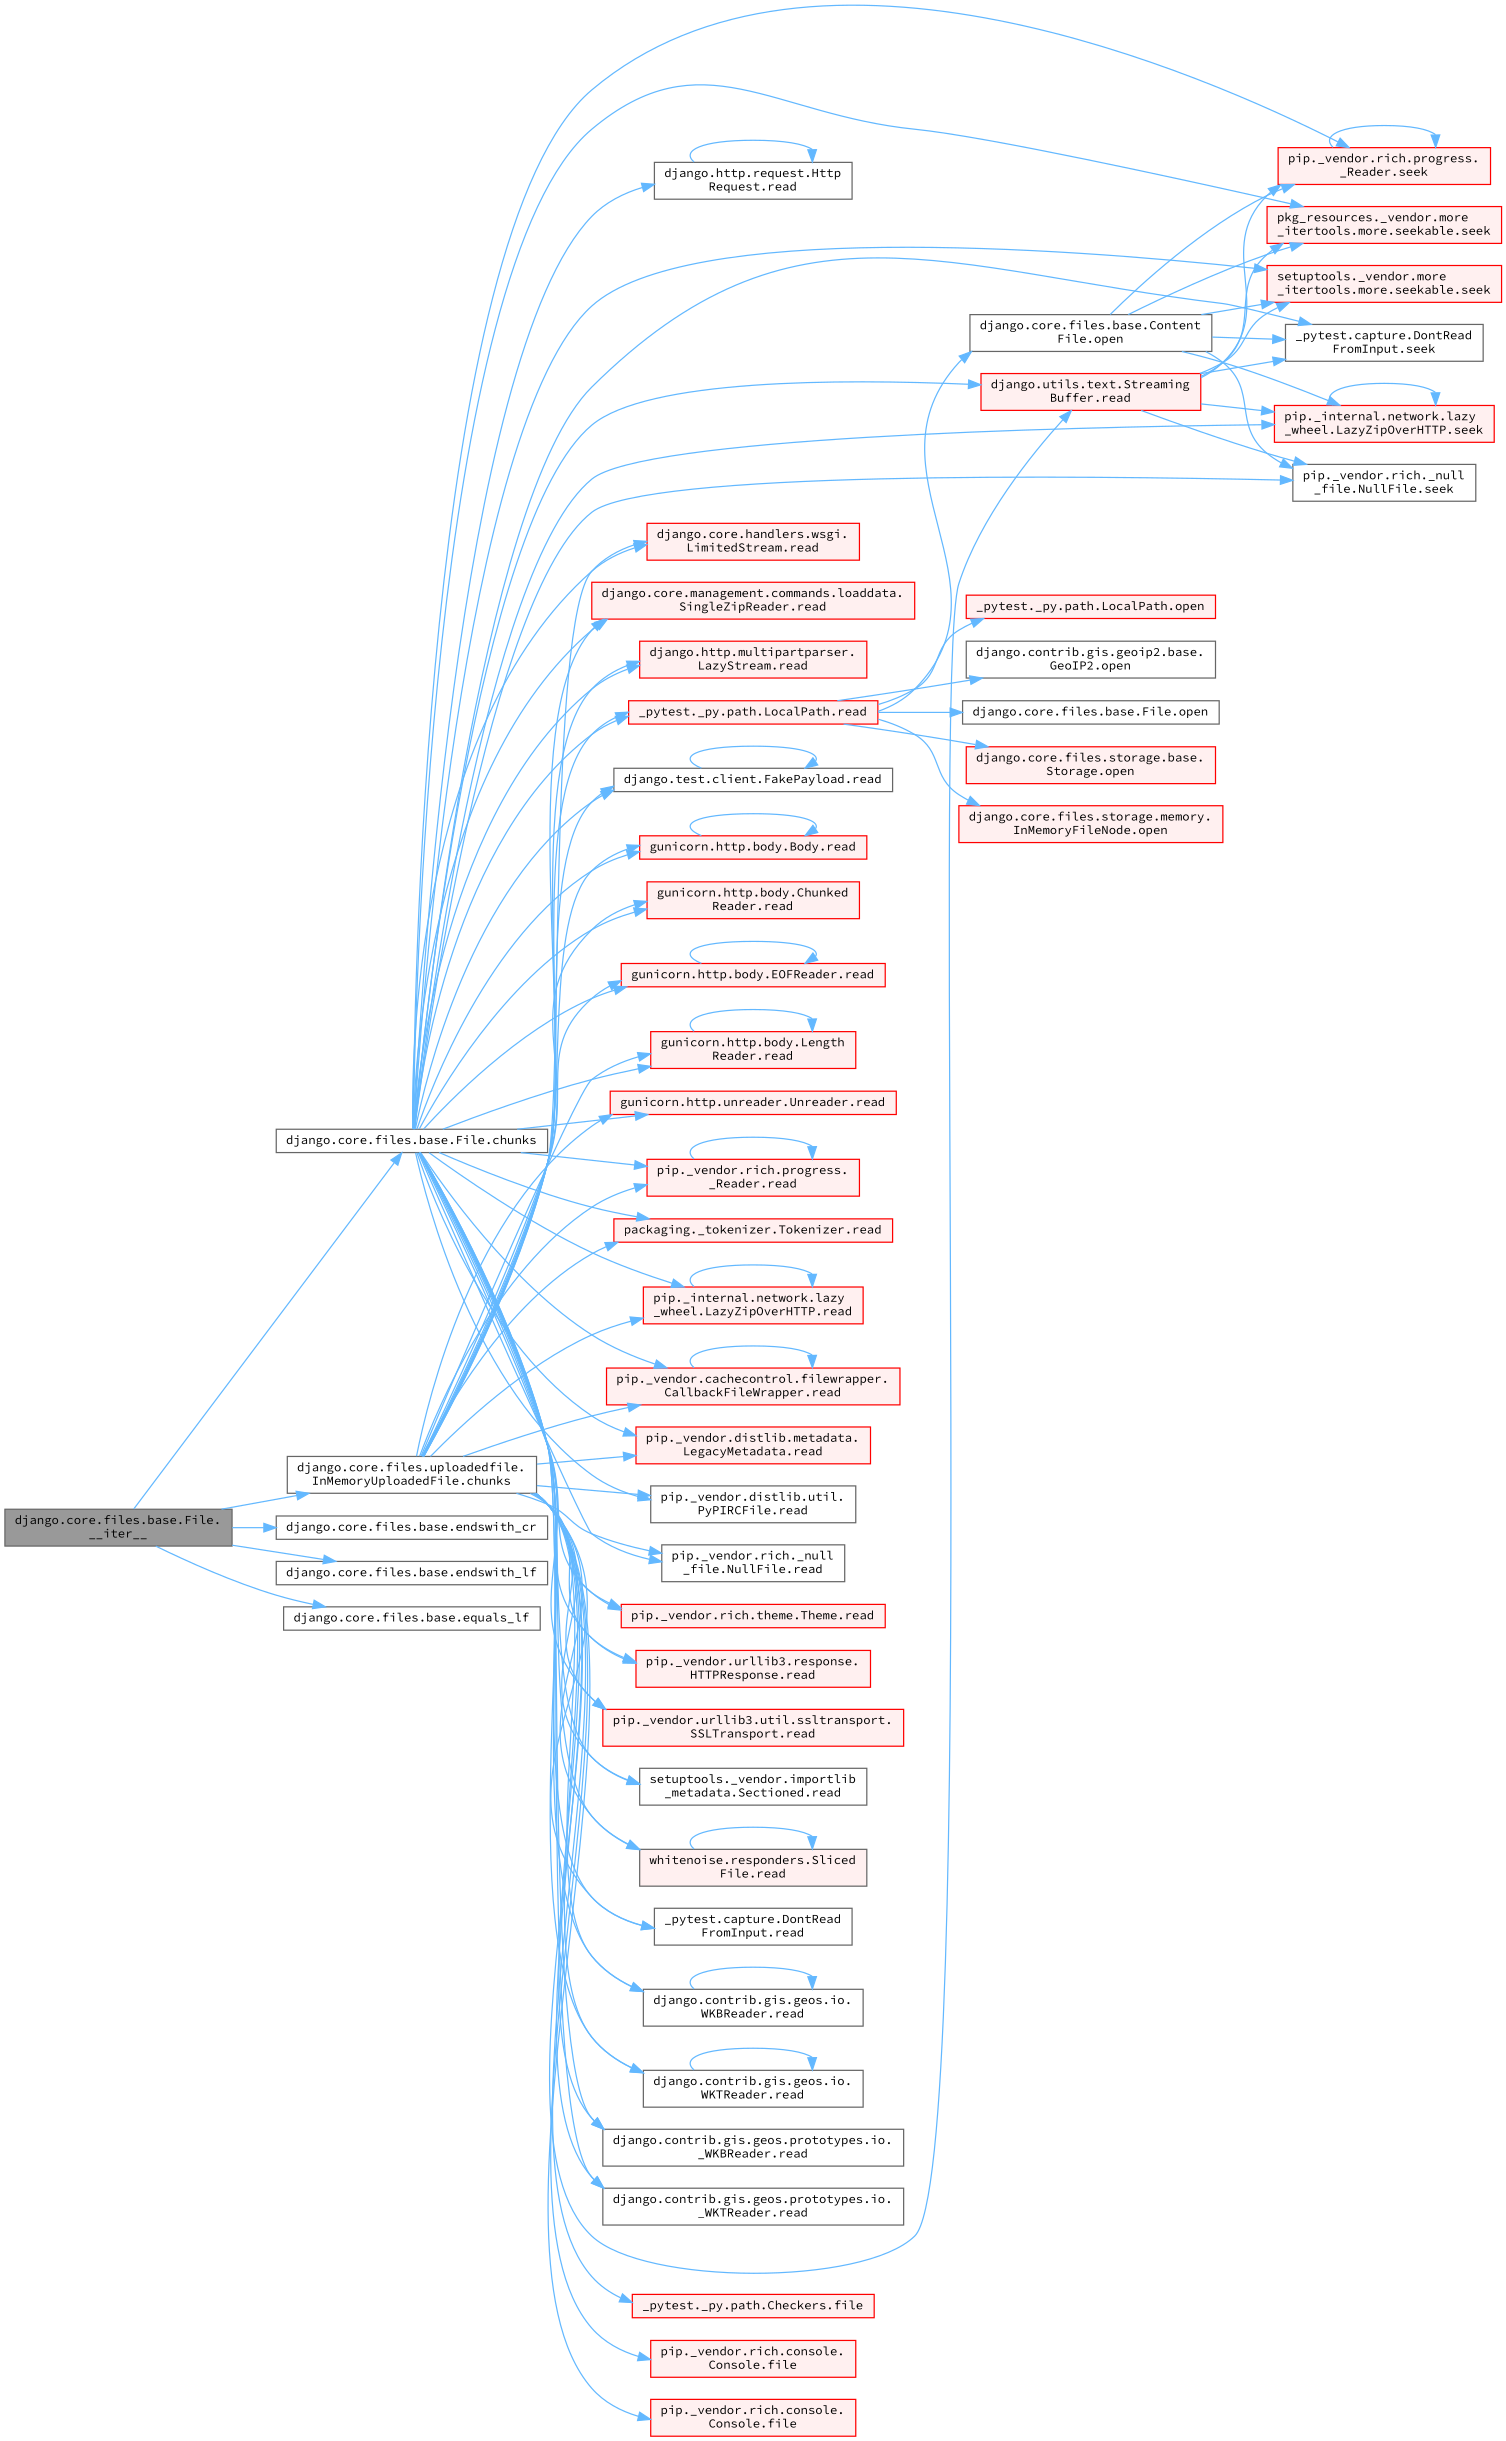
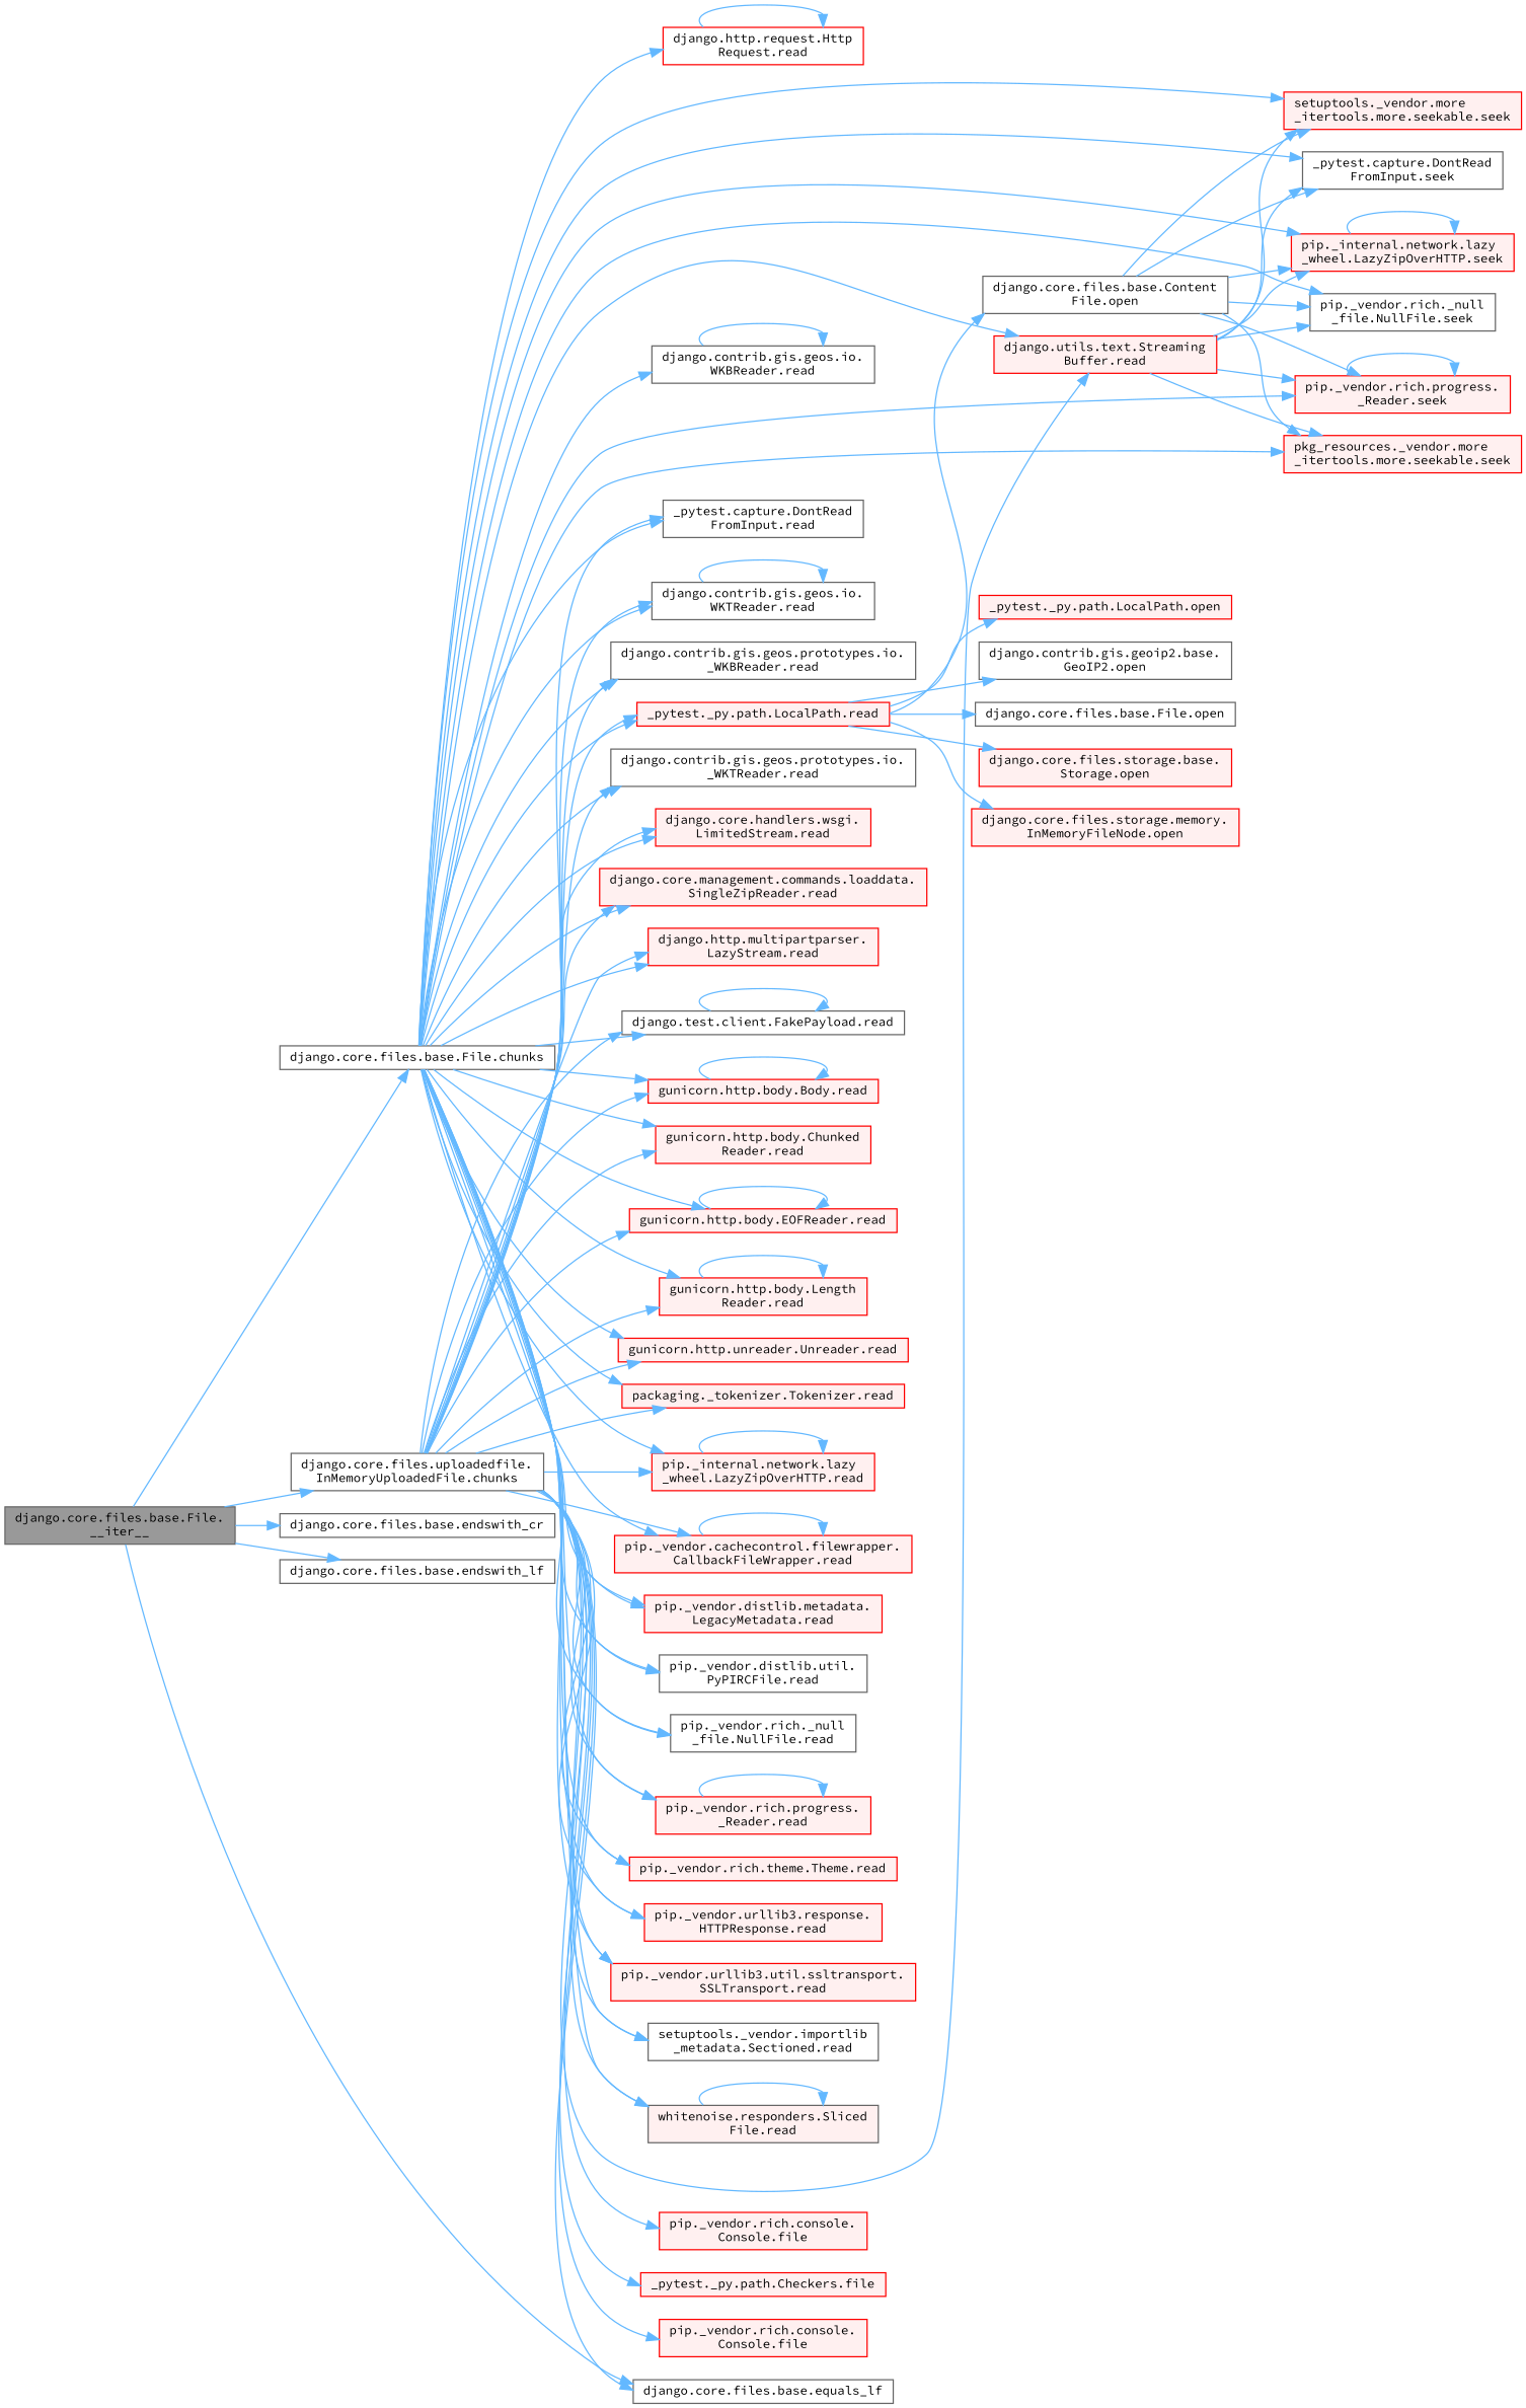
  digraph {
    fontname="Source Code Pro"
    rankdir=LR
    node [color=red fillcolor="#FFF0F0" fontname="Source Code Pro" fontsize=10 shape=box style=filled]
    edge [color=steelblue1 fontname="Source Code Pro" fontsize=10 labelfontname=Helvetica labelfontsize=10 style=solid]
    n1 [color=gray40 fillcolor=grey60 fontcolor=black height=0.2 label="django.core.files.base.File.\l__iter__" width=0.4]
    n2 [color=grey40 fillcolor=white height=0.2 label="django.core.files.base.File.chunks" width=0.4]
    n3 [color=grey40 fillcolor=white height=0.2 label="django.core.files.uploadedfile.\lInMemoryUploadedFile.chunks" width=0.4]
    n4 [color=grey40 fillcolor=white height=0.2 label="django.core.files.base.endswith_cr" width=0.4]
    n5 [color=grey40 fillcolor=white height=0.2 label="django.core.files.base.endswith_lf" width=0.4]
    n6 [color=grey40 fillcolor=white height=0.2 label="django.core.files.base.equals_lf" width=0.4]
    n7 [height=0.2 label="_pytest._py.path.LocalPath.read" width=0.4]
    n8 [color=grey40 fillcolor=white height=0.2 label="_pytest.capture.DontRead\lFromInput.seek" width=0.4]
    n9 [height=0.2 label="pip._internal.network.lazy\l_wheel.LazyZipOverHTTP.seek" width=0.4]
    n10 [color=grey40 fillcolor=white height=0.2 label="pip._vendor.rich._null\l_file.NullFile.seek" width=0.4]
    n11 [height=0.2 label="pip._vendor.rich.progress.\l_Reader.seek" width=0.4]
    n12 [height=0.2 label="pkg_resources._vendor.more\l_itertools.more.seekable.seek" width=0.4]
    n13 [height=0.2 label="setuptools._vendor.more\l_itertools.more.seekable.seek" width=0.4]
    n14 [color=grey40 fillcolor=white height=0.2 label="_pytest.capture.DontRead\lFromInput.read" width=0.4]
    n15 [color=grey40 fillcolor=white height=0.2 label="django.contrib.gis.geos.io.\lWKBReader.read" width=0.4]
    n16 [color=grey40 fillcolor=white height=0.2 label="django.contrib.gis.geos.io.\lWKTReader.read" width=0.4]
    n17 [color=grey40 fillcolor=white height=0.2 label="django.contrib.gis.geos.prototypes.io.\l_WKBReader.read" width=0.4]
    n18 [color=grey40 fillcolor=white height=0.2 label="django.contrib.gis.geos.prototypes.io.\l_WKTReader.read" width=0.4]
    n19 [height=0.2 label="django.core.handlers.wsgi.\lLimitedStream.read" width=0.4]
    n20 [height=0.2 label="django.core.management.commands.loaddata.\lSingleZipReader.read" width=0.4]
    n21 [height=0.2 label="django.http.multipartparser.\lLazyStream.read" width=0.4]
-   n22 [color=grey40 fillcolor=white height=0.2 label="django.http.request.Http\lRequest.read" width=0.4]
+   n22 [fillcolor=white height=0.2 label="django.http.request.Http\lRequest.read" width=0.4]
    n23 [color=grey40 fillcolor=white height=0.2 label="django.test.client.FakePayload.read" width=0.4]
    n24 [height=0.2 label="django.utils.text.Streaming\lBuffer.read" width=0.4]
    n25 [height=0.2 label="gunicorn.http.body.Body.read" width=0.4]
    n26 [height=0.2 label="gunicorn.http.body.Chunked\lReader.read" width=0.4]
    n27 [height=0.2 label="gunicorn.http.body.EOFReader.read" width=0.4]
    n28 [height=0.2 label="gunicorn.http.body.Length\lReader.read" width=0.4]
    n29 [height=0.2 label="gunicorn.http.unreader.Unreader.read" width=0.4]
    n30 [height=0.2 label="packaging._tokenizer.Tokenizer.read" width=0.4]
    n31 [height=0.2 label="pip._internal.network.lazy\l_wheel.LazyZipOverHTTP.read" width=0.4]
    n32 [height=0.2 label="pip._vendor.cachecontrol.filewrapper.\lCallbackFileWrapper.read" width=0.4]
    n33 [height=0.2 label="pip._vendor.distlib.metadata.\lLegacyMetadata.read" width=0.4]
    n34 [color=grey40 fillcolor=white height=0.2 label="pip._vendor.distlib.util.\lPyPIRCFile.read" width=0.4]
    n35 [color=grey40 fillcolor=white height=0.2 label="pip._vendor.rich._null\l_file.NullFile.read" width=0.4]
    n36 [height=0.2 label="pip._vendor.rich.progress.\l_Reader.read" width=0.4]
    n37 [height=0.2 label="pip._vendor.rich.theme.Theme.read" width=0.4]
    n38 [height=0.2 label="pip._vendor.urllib3.response.\lHTTPResponse.read" width=0.4]
    n39 [height=0.2 label="pip._vendor.urllib3.util.ssltransport.\lSSLTransport.read" width=0.4]
    n40 [color=grey40 fillcolor=white height=0.2 label="setuptools._vendor.importlib\l_metadata.Sectioned.read" width=0.4]
    n41 [color=grey40 height=0.2 label="whitenoise.responders.Sliced\lFile.read" width=0.4]
    n42 [height=0.2 label="_pytest._py.path.Checkers.file" width=0.4]
    n43 [height=0.2 label="pip._vendor.rich.console.\lConsole.file" width=0.4]
    n44 [height=0.2 label="pip._vendor.rich.console.\lConsole.file" width=0.4]
    n45 [height=0.2 label="_pytest._py.path.LocalPath.open" width=0.4]
    n46 [color=grey40 fillcolor=white height=0.2 label="django.contrib.gis.geoip2.base.\lGeoIP2.open" width=0.4]
    n47 [color=grey40 fillcolor=white height=0.2 label="django.core.files.base.Content\lFile.open" width=0.4]
    n48 [color=grey40 fillcolor=white height=0.2 label="django.core.files.base.File.open" width=0.4]
    n49 [height=0.2 label="django.core.files.storage.base.\lStorage.open" width=0.4]
    n50 [height=0.2 label="django.core.files.storage.memory.\lInMemoryFileNode.open" width=0.4]
    n1 -> n2
    n1 -> n3
    n1 -> n4
    n1 -> n5
    n1 -> n6
    n2 -> n7
    n2 -> n8
    n2 -> n9
    n2 -> n10
    n2 -> n11
    n2 -> n12
    n2 -> n13
    n2 -> n14
    n2 -> n15
    n2 -> n16
    n2 -> n17
    n2 -> n18
    n2 -> n19
    n2 -> n20
    n2 -> n21
    n2 -> n22
    n2 -> n23
    n2 -> n24
    n2 -> n25
    n2 -> n26
    n2 -> n27
    n2 -> n28
    n2 -> n29
    n2 -> n30
    n2 -> n31
    n2 -> n32
    n2 -> n33
    n2 -> n34
    n2 -> n35
    n2 -> n36
    n2 -> n37
    n2 -> n38
    n2 -> n39
    n2 -> n40
    n2 -> n41
    n3 -> n7
    n3 -> n14
-   n3 -> n15
+   n3 -> n6
    n3 -> n16
    n3 -> n17
    n3 -> n18
    n3 -> n19
    n3 -> n20
    n3 -> n21
    n3 -> n23
    n3 -> n24
    n3 -> n25
    n3 -> n26
    n3 -> n27
    n3 -> n28
    n3 -> n29
    n3 -> n30
    n3 -> n31
    n3 -> n32
    n3 -> n33
    n3 -> n34
    n3 -> n35
    n3 -> n36
    n3 -> n37
    n3 -> n38
    n3 -> n39
    n3 -> n40
    n3 -> n41
    n3 -> n42
    n3 -> n43
    n3 -> n44
    n7 -> n45
    n7 -> n46
    n7 -> n47
    n7 -> n48
    n7 -> n49
    n7 -> n50
    n9 -> n9
    n11 -> n11
    n15 -> n15
    n16 -> n16
    n22 -> n22
    n23 -> n23
    n24 -> n8
    n24 -> n9
    n24 -> n10
    n24 -> n11
    n24 -> n12
    n24 -> n13
    n25 -> n25
    n27 -> n27
    n28 -> n28
    n31 -> n31
    n32 -> n32
    n36 -> n36
    n41 -> n41
    n47 -> n8
    n47 -> n9
    n47 -> n10
    n47 -> n11
    n47 -> n12
    n47 -> n13
  }
